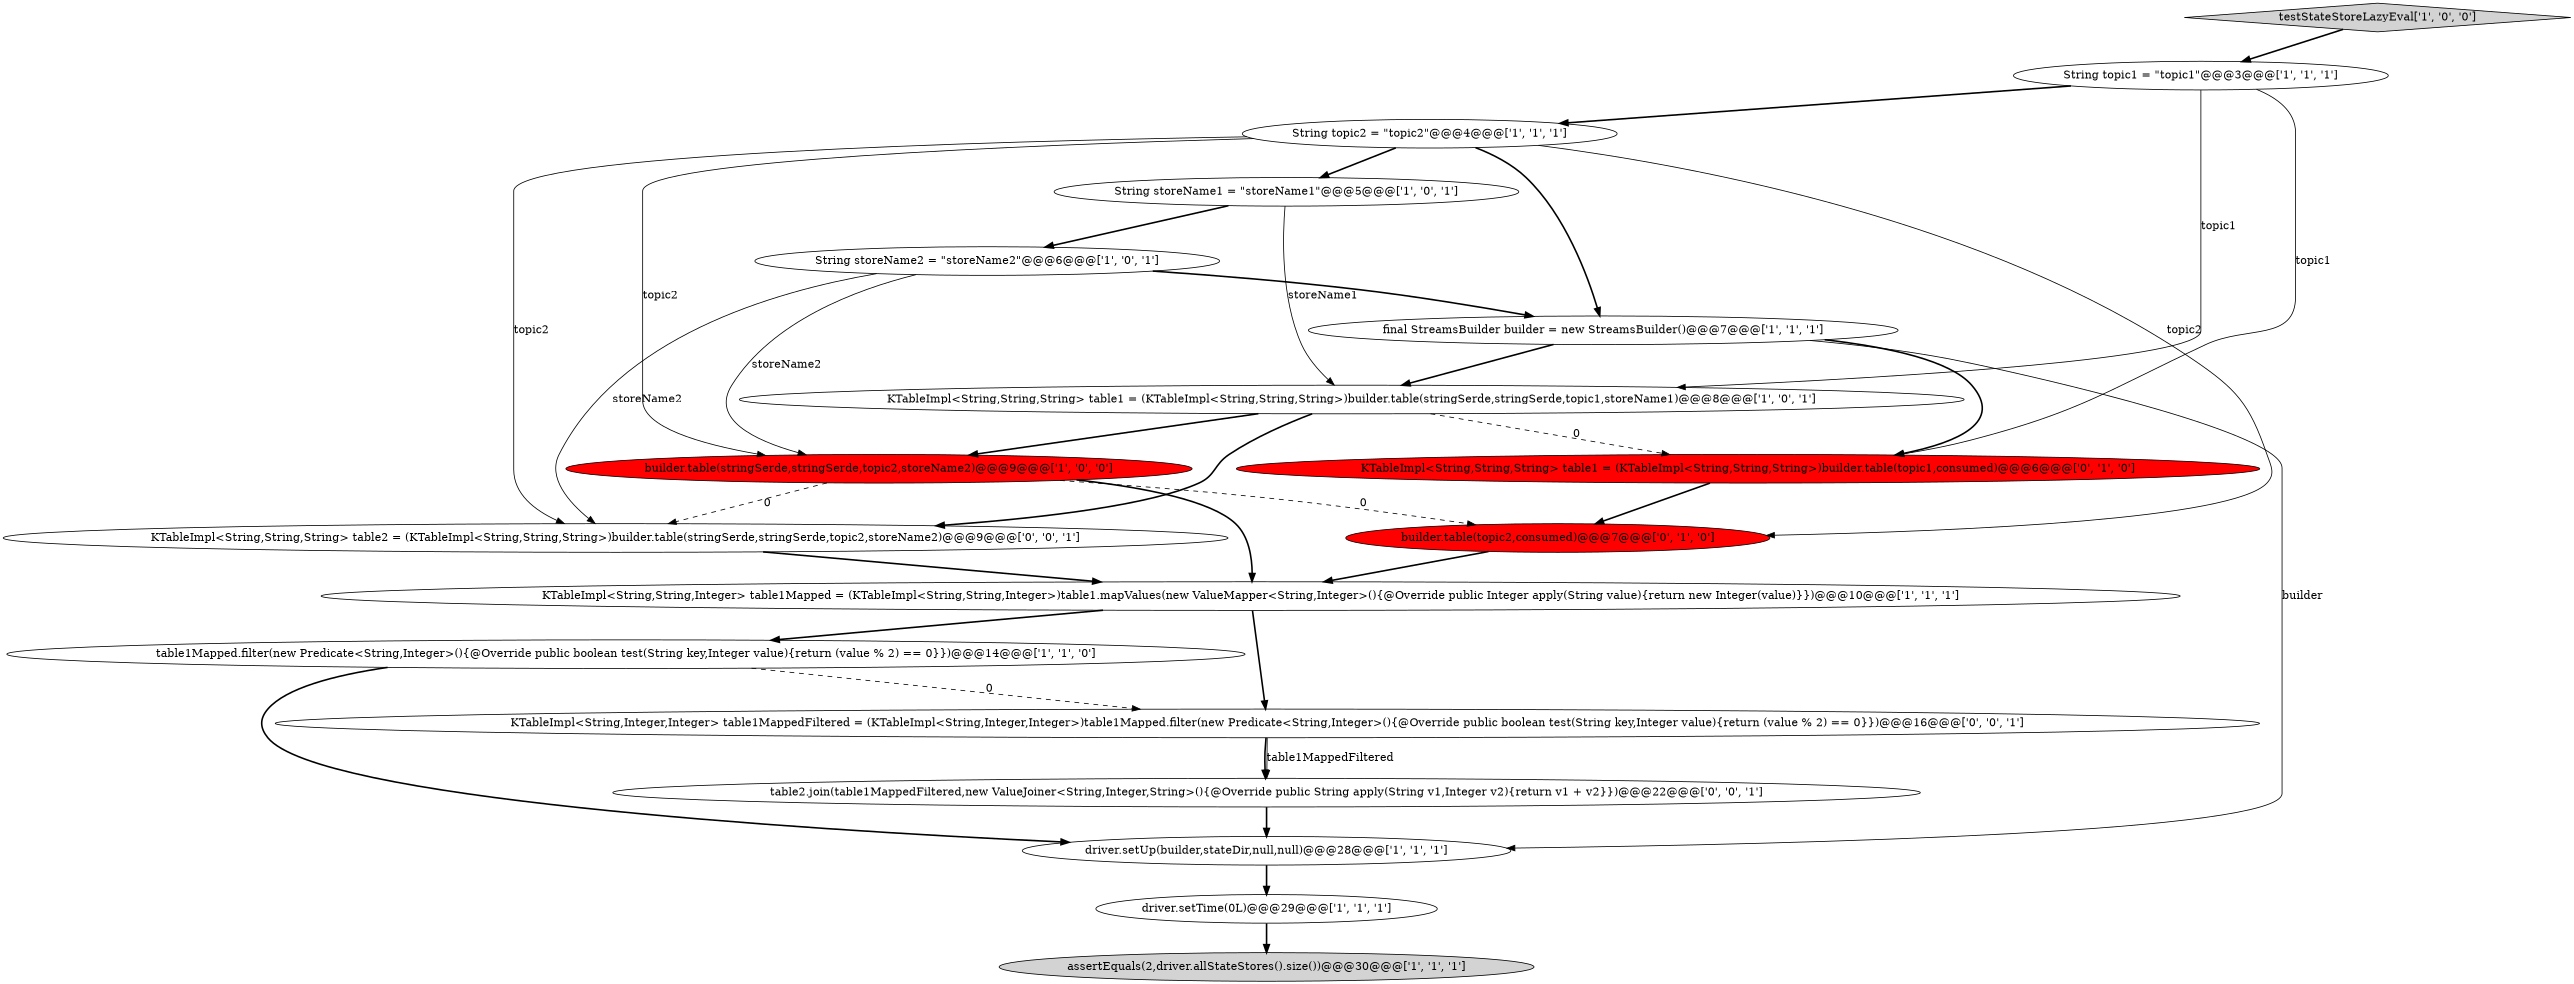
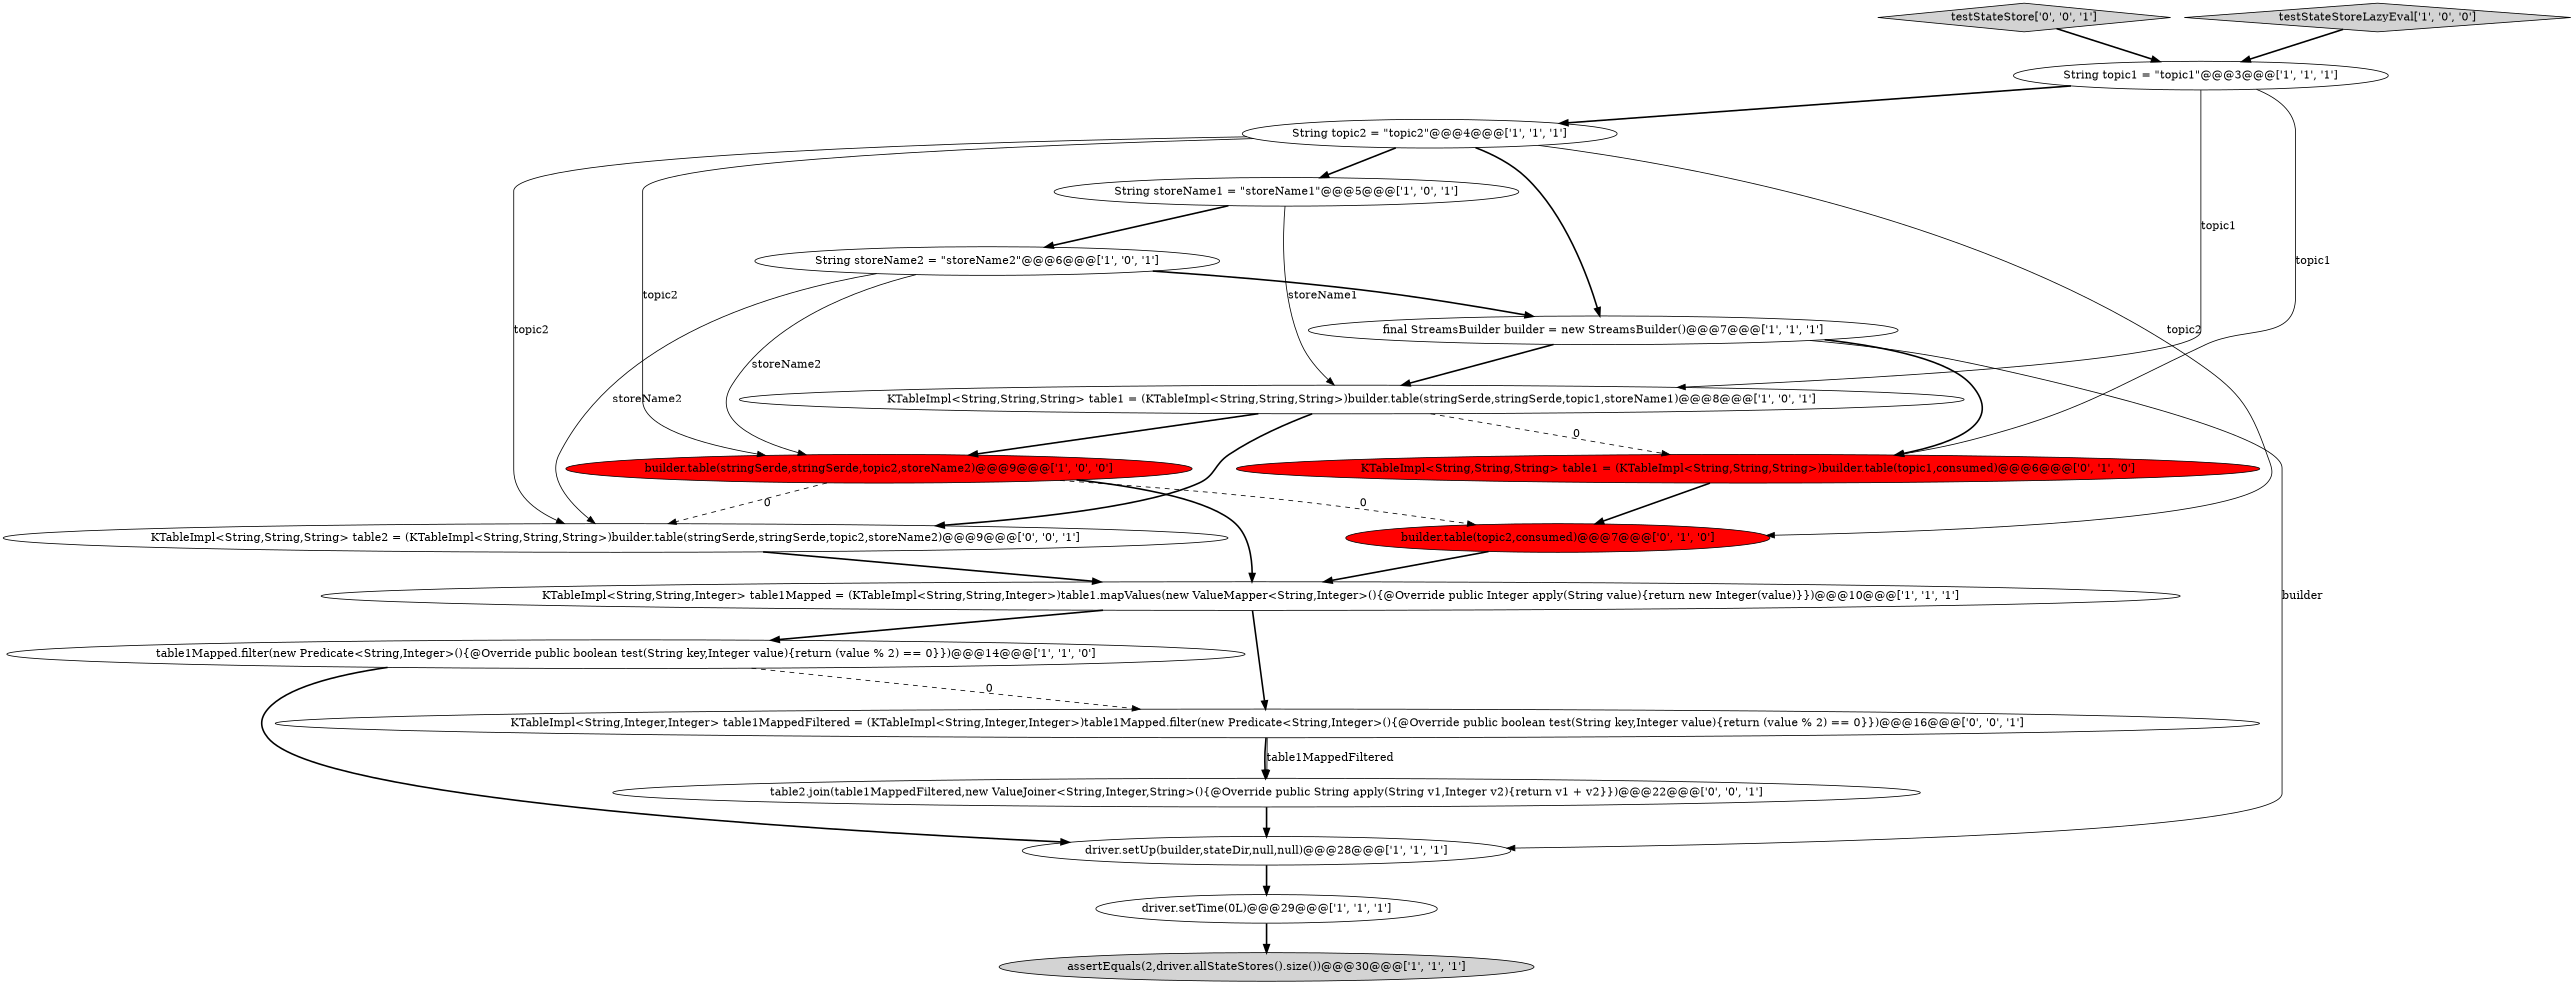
  digraph {
    node [fillcolor=white shape=ellipse style=filled]
    edge [style=bold]
    n1 [label="KTableImpl<String,Integer,Integer> table1MappedFiltered = (KTableImpl<String,Integer,Integer>)table1Mapped.filter(new Predicate<String,Integer>(){@Override public boolean test(String key,Integer value){return (value % 2) == 0}})@@@16@@@['0', '0', '1']"]
    n2 [label="table2.join(table1MappedFiltered,new ValueJoiner<String,Integer,String>(){@Override public String apply(String v1,Integer v2){return v1 + v2}})@@@22@@@['0', '0', '1']"]
    n3 [label="driver.setUp(builder,stateDir,null,null)@@@28@@@['1', '1', '1']"]
    n4 [fillcolor=red label="builder.table(topic2,consumed)@@@7@@@['0', '1', '0']"]
    n5 [label="KTableImpl<String,String,Integer> table1Mapped = (KTableImpl<String,String,Integer>)table1.mapValues(new ValueMapper<String,Integer>(){@Override public Integer apply(String value){return new Integer(value)}})@@@10@@@['1', '1', '1']"]
    n6 [label="table1Mapped.filter(new Predicate<String,Integer>(){@Override public boolean test(String key,Integer value){return (value % 2) == 0}})@@@14@@@['1', '1', '0']"]
    n7 [label="String storeName2 = \"storeName2\"@@@6@@@['1', '0', '1']"]
    n8 [fillcolor=red label="builder.table(stringSerde,stringSerde,topic2,storeName2)@@@9@@@['1', '0', '0']"]
    n9 [label="KTableImpl<String,String,String> table2 = (KTableImpl<String,String,String>)builder.table(stringSerde,stringSerde,topic2,storeName2)@@@9@@@['0', '0', '1']"]
    n10 [label="final StreamsBuilder builder = new StreamsBuilder()@@@7@@@['1', '1', '1']"]
    n11 [label="KTableImpl<String,String,String> table1 = (KTableImpl<String,String,String>)builder.table(stringSerde,stringSerde,topic1,storeName1)@@@8@@@['1', '0', '1']"]
    n12 [fillcolor=red label="KTableImpl<String,String,String> table1 = (KTableImpl<String,String,String>)builder.table(topic1,consumed)@@@6@@@['0', '1', '0']"]
+   n13 [fillcolor=lightgray label="testStateStore['0', '0', '1']" shape=diamond]
    n14 [label="String topic1 = \"topic1\"@@@3@@@['1', '1', '1']"]
    n15 [label="String topic2 = \"topic2\"@@@4@@@['1', '1', '1']"]
    n16 [label="String storeName1 = \"storeName1\"@@@5@@@['1', '0', '1']"]
    n17 [fillcolor=lightgray label="assertEquals(2,driver.allStateStores().size())@@@30@@@['1', '1', '1']"]
    n18 [label="driver.setTime(0L)@@@29@@@['1', '1', '1']"]
    n19 [fillcolor=lightgray label="testStateStoreLazyEval['1', '0', '0']" shape=diamond]
    n1 -> n2 [label=table1MappedFiltered style=solid]
    n1 -> n2
    n2 -> n3
    n3 -> n18
    n4 -> n5
    n5 -> n1
    n5 -> n6
    n6 -> n1 [label=0 style=dashed]
    n6 -> n3
    n7 -> n8 [label=storeName2 style=solid]
    n7 -> n9 [label=storeName2 style=solid]
    n7 -> n10
    n8 -> n4 [label=0 style=dashed]
    n8 -> n5
    n8 -> n9 [label=0 style=dashed]
    n9 -> n5
    n10 -> n3 [label=builder style=solid]
    n10 -> n11
    n10 -> n12
    n11 -> n8
    n11 -> n9
    n11 -> n12 [label=0 style=dashed]
    n12 -> n4
+   n13 -> n14
    n14 -> n11 [label=topic1 style=solid]
    n14 -> n12 [label=topic1 style=solid]
    n14 -> n15
    n15 -> n4 [label=topic2 style=solid]
    n15 -> n8 [label=topic2 style=solid]
    n15 -> n9 [label=topic2 style=solid]
    n15 -> n10
    n15 -> n16
    n16 -> n7
    n16 -> n11 [label=storeName1 style=solid]
    n18 -> n17
    n19 -> n14
  }
